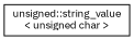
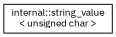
  digraph {
    rankdir=LR
    fontname="IBM Plex Sans"
-   n1 [color=black fillcolor=white fontname="IBM Plex Sans" fontsize=10 height=0.2 label="unsigned::string_value\l\< unsigned char \>" shape=record style=filled width=0.4]
+   n1 [color=black fillcolor=white fontname="IBM Plex Sans" fontsize=10 height=0.2 label="internal::string_value\l\< unsigned char \>" shape=record style=filled width=0.4]
  }
